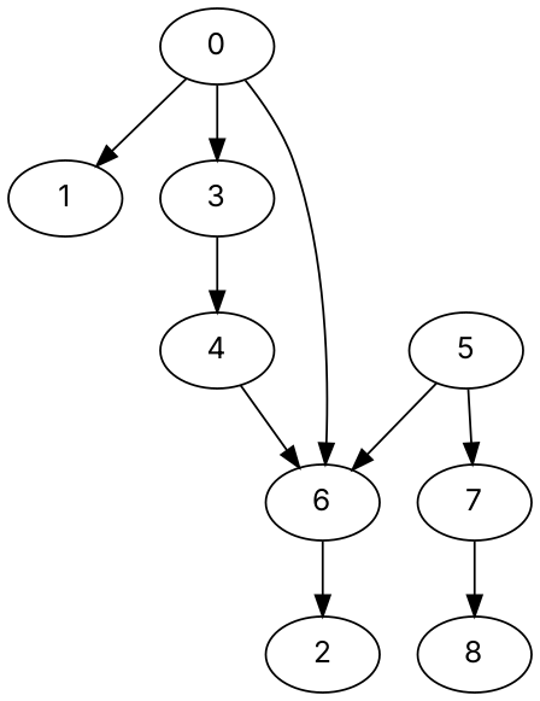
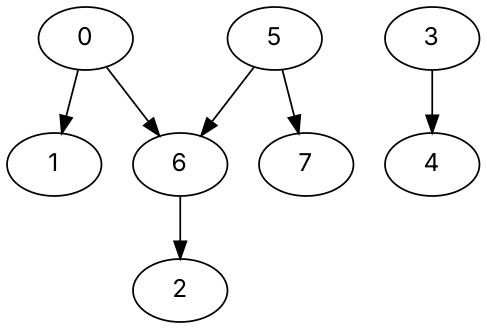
  digraph {
    fontname=Inter
    node [fontname=Inter]
    edge [fontname=Inter]
    0
    1
    3
    6
    4
    2
    5
    7
-   8
    0 -> 1
-   0 -> 3
    0 -> 6
    3 -> 4
    6 -> 2
-   4 -> 6
    5 -> 6
    5 -> 7
-   7 -> 8
  }
